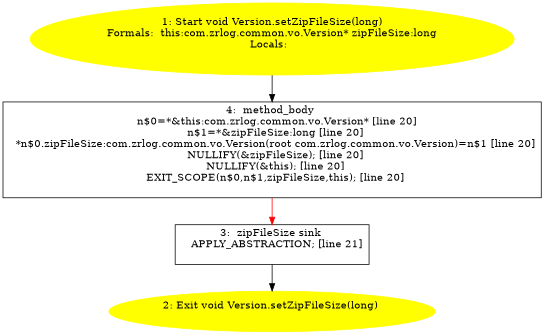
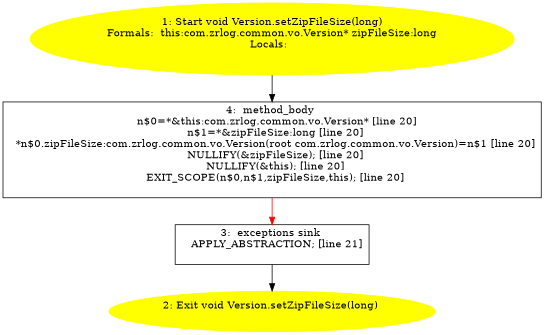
  digraph {
    n1 [color=yellow label="1: Start void Version.setZipFileSize(long)\nFormals:  this:com.zrlog.common.vo.Version* zipFileSize:long\nLocals:  \n  " style=filled]
    n2 [label="4:  method_body \n   n$0=*&this:com.zrlog.common.vo.Version* [line 20]\n  n$1=*&zipFileSize:long [line 20]\n  *n$0.zipFileSize:com.zrlog.common.vo.Version(root com.zrlog.common.vo.Version)=n$1 [line 20]\n  NULLIFY(&zipFileSize); [line 20]\n  NULLIFY(&this); [line 20]\n  EXIT_SCOPE(n$0,n$1,zipFileSize,this); [line 20]\n " shape=box]
-   n3 [label="3:  zipFileSize sink \n   APPLY_ABSTRACTION; [line 21]\n " shape=box]
+   n3 [label="3:  exceptions sink \n   APPLY_ABSTRACTION; [line 21]\n " shape=box]
    n4 [color=yellow label="2: Exit void Version.setZipFileSize(long) \n  " style=filled]
    n1 -> n2
    n2 -> n3 [color=red]
    n3 -> n4
  }
